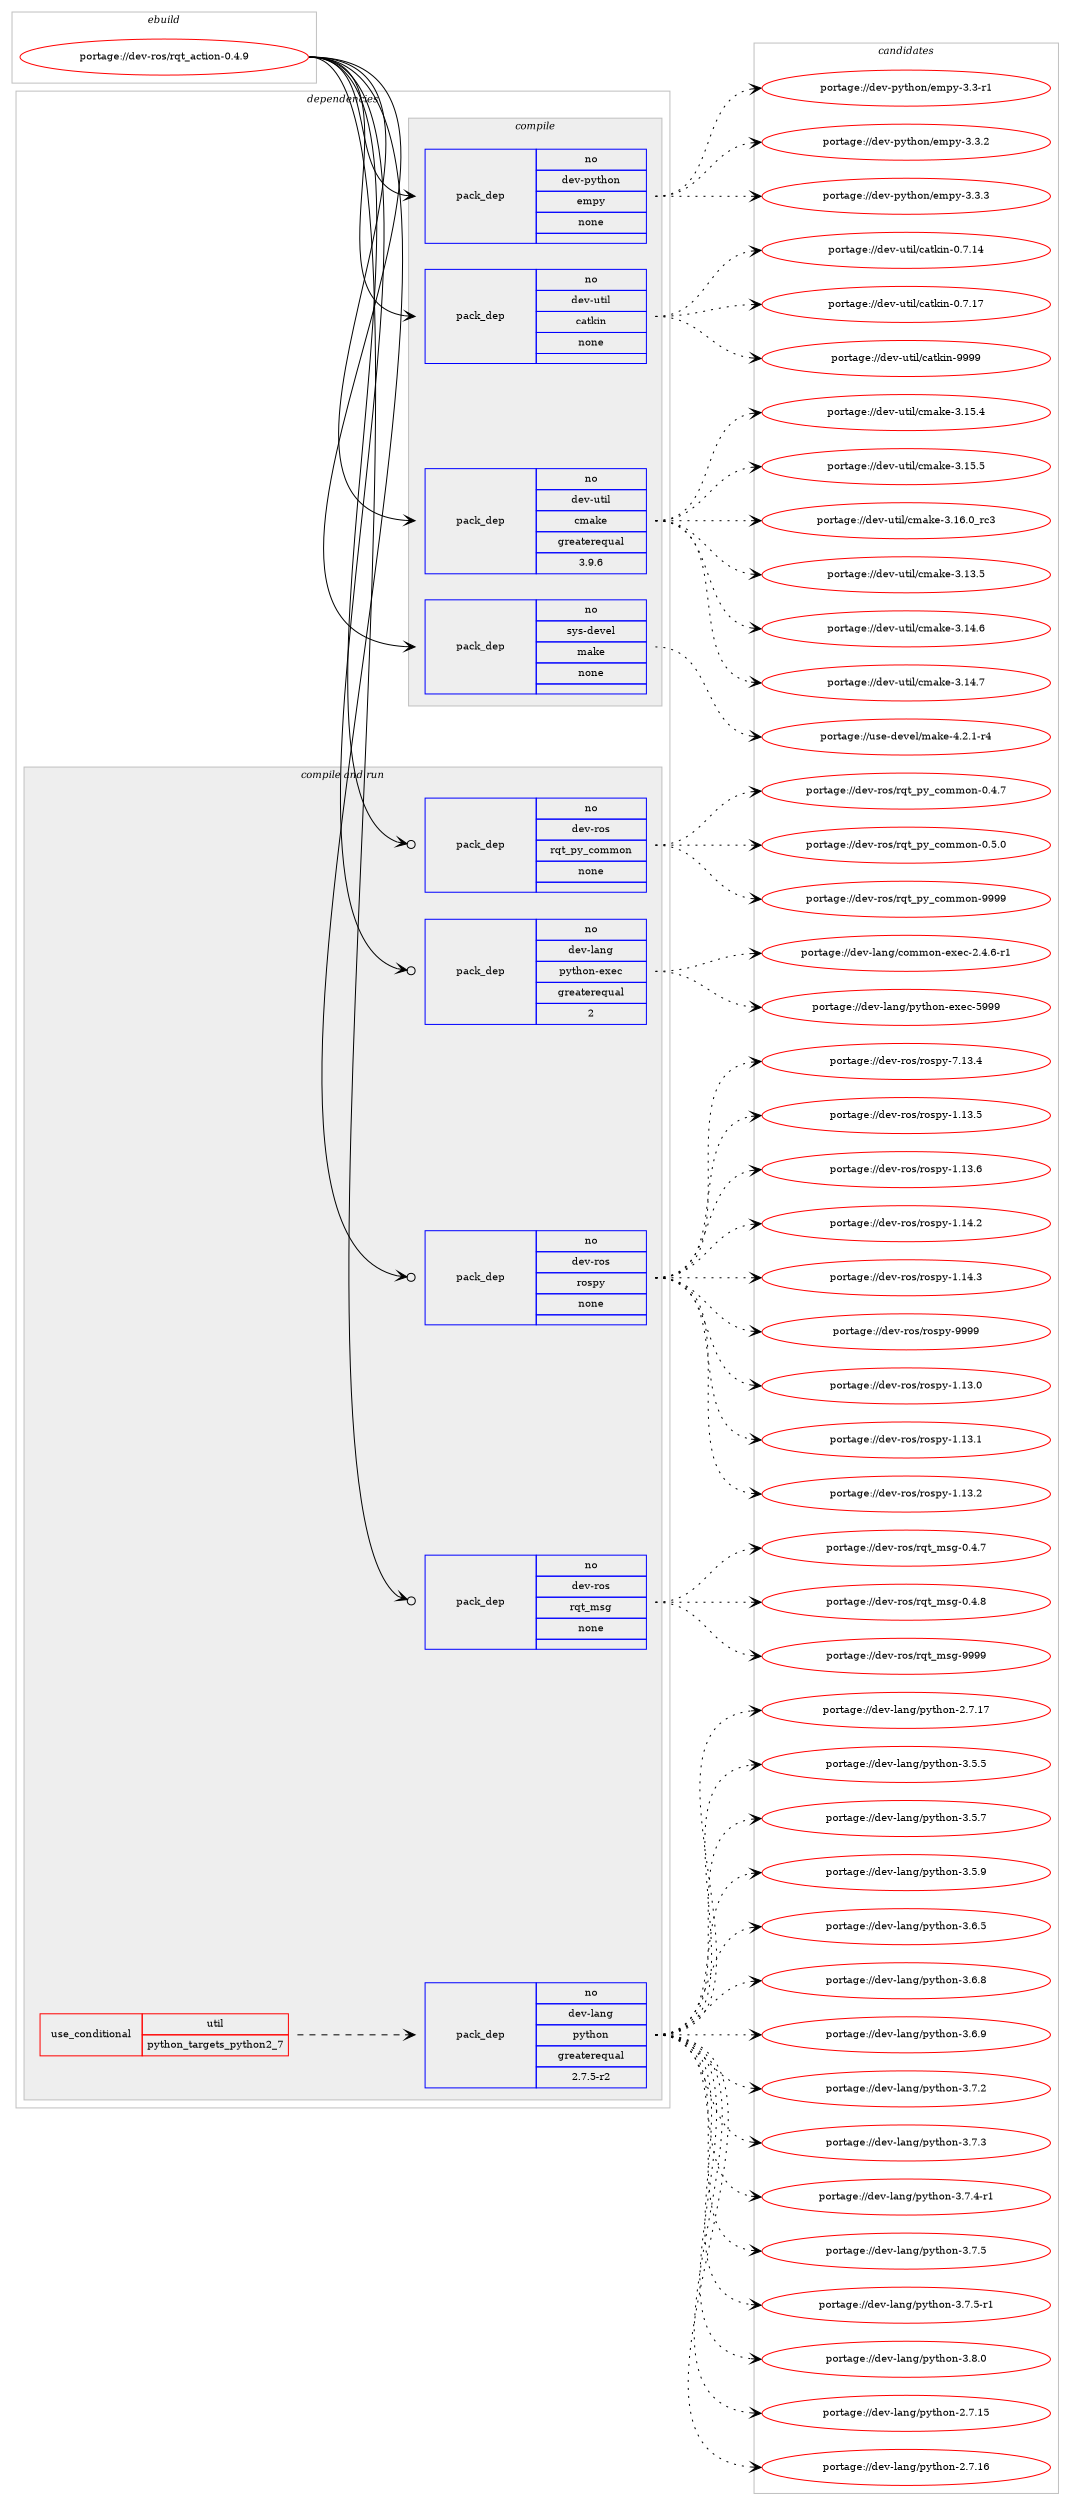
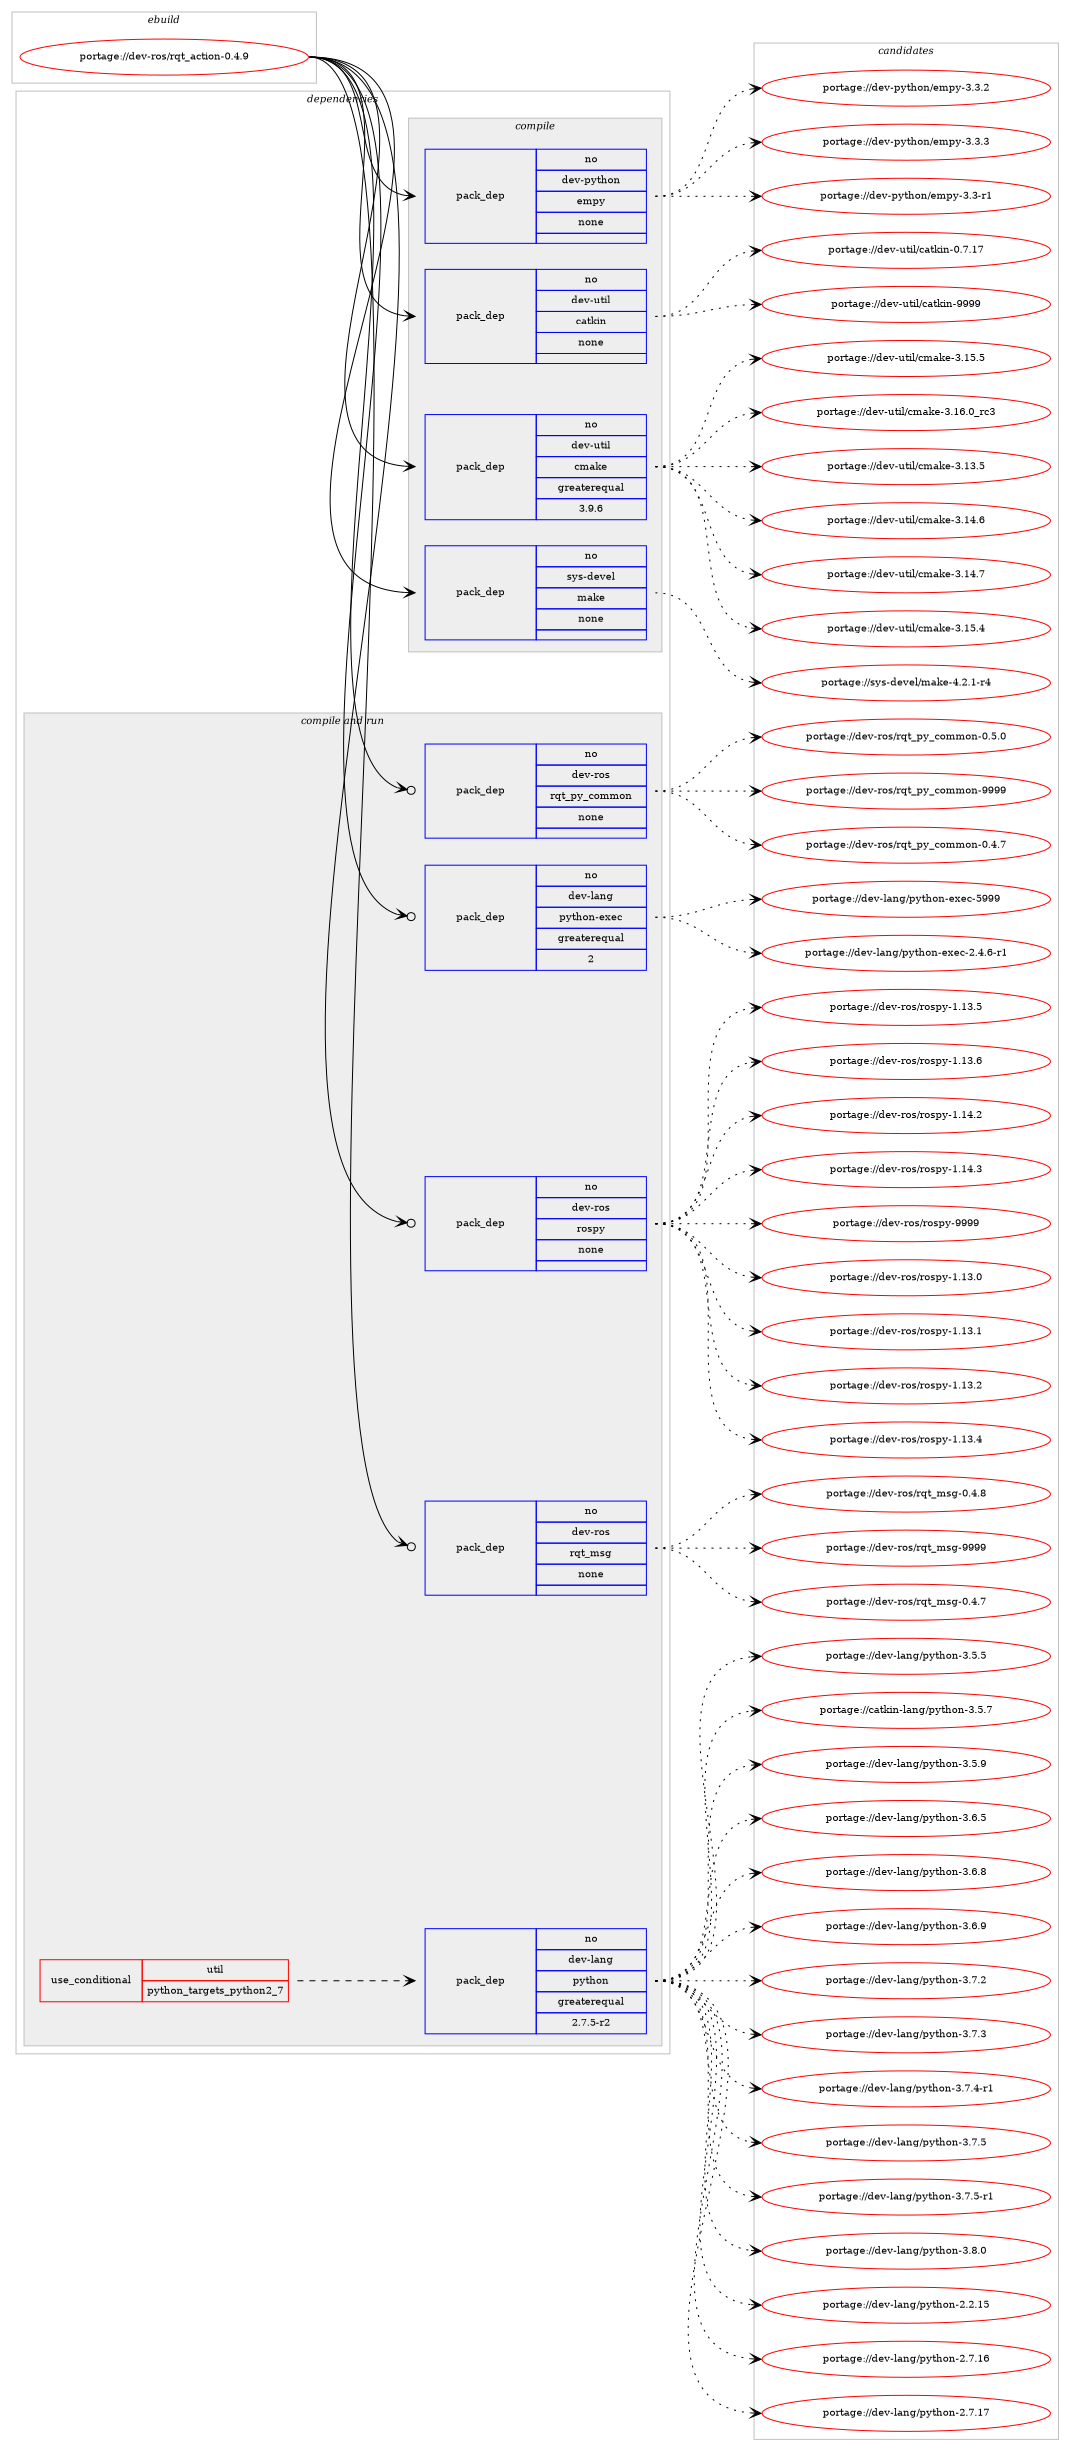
  digraph {
    compound=true
    concentrate=true
    fontname="DejaVu Serif"
    fontsize=10
    newrank=true
    rankdir=LR
    ranksep=1.5
    node [color=red fontname="DejaVu Serif" fontsize=10]
    edge [arrowhead=vee fontname="DejaVu Serif" headport=w style=dotted tailport=e weight=100]
    n1 [label="portage://dev-ros/rqt_action-0.4.9" width=4]
    n2 [color=blue label=<<TABLE BORDER="0" CELLBORDER="1" CELLSPACING="0" CELLPADDING="4" WIDTH="220"><TR><TD ROWSPAN="6" CELLPADDING="30">pack_dep</TD></TR><TR><TD WIDTH="110">no</TD></TR><TR><TD>dev-python</TD></TR><TR><TD>empy</TD></TR><TR><TD>none</TD></TR><TR><TD></TD></TR></TABLE>> shape=none]
    n3 [color=blue label=<<TABLE BORDER="0" CELLBORDER="1" CELLSPACING="0" CELLPADDING="4" WIDTH="220"><TR><TD ROWSPAN="6" CELLPADDING="30">pack_dep</TD></TR><TR><TD WIDTH="110">no</TD></TR><TR><TD>dev-util</TD></TR><TR><TD>catkin</TD></TR><TR><TD>none</TD></TR><TR><TD></TD></TR></TABLE>> shape=none]
    n4 [color=blue label=<<TABLE BORDER="0" CELLBORDER="1" CELLSPACING="0" CELLPADDING="4" WIDTH="220"><TR><TD ROWSPAN="6" CELLPADDING="30">pack_dep</TD></TR><TR><TD WIDTH="110">no</TD></TR><TR><TD>dev-util</TD></TR><TR><TD>cmake</TD></TR><TR><TD>greaterequal</TD></TR><TR><TD>3.9.6</TD></TR></TABLE>> shape=none]
    n5 [color=blue label=<<TABLE BORDER="0" CELLBORDER="1" CELLSPACING="0" CELLPADDING="4" WIDTH="220"><TR><TD ROWSPAN="6" CELLPADDING="30">pack_dep</TD></TR><TR><TD WIDTH="110">no</TD></TR><TR><TD>sys-devel</TD></TR><TR><TD>make</TD></TR><TR><TD>none</TD></TR><TR><TD></TD></TR></TABLE>> shape=none]
    n6 [color=blue label=<<TABLE BORDER="0" CELLBORDER="1" CELLSPACING="0" CELLPADDING="4" WIDTH="220"><TR><TD ROWSPAN="6" CELLPADDING="30">pack_dep</TD></TR><TR><TD WIDTH="110">no</TD></TR><TR><TD>dev-lang</TD></TR><TR><TD>python</TD></TR><TR><TD>greaterequal</TD></TR><TR><TD>2.7.5-r2</TD></TR></TABLE>> shape=none]
    n7 [label=<<TABLE BORDER="0" CELLBORDER="1" CELLSPACING="0" CELLPADDING="4"><TR><TD ROWSPAN="3" CELLPADDING="10">use_conditional</TD></TR><TR><TD>util</TD></TR><TR><TD>python_targets_python2_7</TD></TR></TABLE>> shape=none]
    n8 [color=blue label=<<TABLE BORDER="0" CELLBORDER="1" CELLSPACING="0" CELLPADDING="4" WIDTH="220"><TR><TD ROWSPAN="6" CELLPADDING="30">pack_dep</TD></TR><TR><TD WIDTH="110">no</TD></TR><TR><TD>dev-lang</TD></TR><TR><TD>python-exec</TD></TR><TR><TD>greaterequal</TD></TR><TR><TD>2</TD></TR></TABLE>> shape=none]
    n9 [color=blue label=<<TABLE BORDER="0" CELLBORDER="1" CELLSPACING="0" CELLPADDING="4" WIDTH="220"><TR><TD ROWSPAN="6" CELLPADDING="30">pack_dep</TD></TR><TR><TD WIDTH="110">no</TD></TR><TR><TD>dev-ros</TD></TR><TR><TD>rospy</TD></TR><TR><TD>none</TD></TR><TR><TD></TD></TR></TABLE>> shape=none]
    n10 [color=blue label=<<TABLE BORDER="0" CELLBORDER="1" CELLSPACING="0" CELLPADDING="4" WIDTH="220"><TR><TD ROWSPAN="6" CELLPADDING="30">pack_dep</TD></TR><TR><TD WIDTH="110">no</TD></TR><TR><TD>dev-ros</TD></TR><TR><TD>rqt_msg</TD></TR><TR><TD>none</TD></TR><TR><TD></TD></TR></TABLE>> shape=none]
    n11 [color=blue label=<<TABLE BORDER="0" CELLBORDER="1" CELLSPACING="0" CELLPADDING="4" WIDTH="220"><TR><TD ROWSPAN="6" CELLPADDING="30">pack_dep</TD></TR><TR><TD WIDTH="110">no</TD></TR><TR><TD>dev-ros</TD></TR><TR><TD>rqt_py_common</TD></TR><TR><TD>none</TD></TR><TR><TD></TD></TR></TABLE>> shape=none]
    n12 [label="portage://dev-python/empy-3.3-r1" width=4]
    n13 [label="portage://dev-python/empy-3.3.2" width=4]
    n14 [label="portage://dev-python/empy-3.3.3" width=4]
-   n15 [label="portage://dev-util/catkin-0.7.14" width=4]
    n16 [label="portage://dev-util/catkin-0.7.17" width=4]
    n17 [label="portage://dev-util/catkin-9999" width=4]
    n18 [label="portage://dev-util/cmake-3.13.5" width=4]
    n19 [label="portage://dev-util/cmake-3.14.6" width=4]
    n20 [label="portage://dev-util/cmake-3.14.7" width=4]
    n21 [label="portage://dev-util/cmake-3.15.4" width=4]
    n22 [label="portage://dev-util/cmake-3.15.5" width=4]
    n23 [label="portage://dev-util/cmake-3.16.0_rc3" width=4]
-   n24 [label="portage://use-devel/make-4.2.1-r4" width=4]
-   n25 [label="portage://dev-lang/python-2.7.15" width=4]
+   n24 [label="portage://sys-devel/make-4.2.1-r4" width=4]
+   n25 [label="portage://dev-lang/python-2.2.15" width=4]
    n26 [label="portage://dev-lang/python-2.7.16" width=4]
    n27 [label="portage://dev-lang/python-2.7.17" width=4]
    n28 [label="portage://dev-lang/python-3.5.5" width=4]
-   n29 [label="portage://dev-lang/python-3.5.7" width=4]
+   n29 [label="portage://catkin-lang/python-3.5.7" width=4]
    n30 [label="portage://dev-lang/python-3.5.9" width=4]
    n31 [label="portage://dev-lang/python-3.6.5" width=4]
    n32 [label="portage://dev-lang/python-3.6.8" width=4]
    n33 [label="portage://dev-lang/python-3.6.9" width=4]
    n34 [label="portage://dev-lang/python-3.7.2" width=4]
    n35 [label="portage://dev-lang/python-3.7.3" width=4]
    n36 [label="portage://dev-lang/python-3.7.4-r1" width=4]
    n37 [label="portage://dev-lang/python-3.7.5" width=4]
    n38 [label="portage://dev-lang/python-3.7.5-r1" width=4]
    n39 [label="portage://dev-lang/python-3.8.0" width=4]
-   n40 [label="portage://dev-lang/common-exec-2.4.6-r1" width=4]
+   n40 [label="portage://dev-lang/python-exec-2.4.6-r1" width=4]
    n41 [label="portage://dev-lang/python-exec-5999" width=4]
    n42 [label="portage://dev-ros/rqt_msg-0.4.7" width=4]
    n43 [label="portage://dev-ros/rqt_msg-0.4.8" width=4]
    n44 [label="portage://dev-ros/rqt_msg-9999" width=4]
    n45 [label="portage://dev-ros/rospy-1.13.0" width=4]
    n46 [label="portage://dev-ros/rospy-1.13.1" width=4]
    n47 [label="portage://dev-ros/rospy-1.13.2" width=4]
-   n48 [label="portage://dev-ros/rospy-7.13.4" width=4]
+   n48 [label="portage://dev-ros/rospy-1.13.4" width=4]
    n49 [label="portage://dev-ros/rospy-1.13.5" width=4]
    n50 [label="portage://dev-ros/rospy-1.13.6" width=4]
    n51 [label="portage://dev-ros/rospy-1.14.2" width=4]
    n52 [label="portage://dev-ros/rospy-1.14.3" width=4]
    n53 [label="portage://dev-ros/rospy-9999" width=4]
    n54 [label="portage://dev-ros/rqt_py_common-0.4.7" width=4]
    n55 [label="portage://dev-ros/rqt_py_common-0.5.0" width=4]
    n56 [label="portage://dev-ros/rqt_py_common-9999" width=4]
    subgraph cluster_1 {
      color=gray
      label=<<i>ebuild</i>>
      rank=same
      n1
    }
    subgraph cluster_2 {
      color=gray
      label=<<i>dependencies</i>>
      subgraph cluster_3 {
        color=gray
        fillcolor="#eeeeee"
        label=<<i>compile</i>>
        style=filled
        subgraph sub_4 {
          color=gray
          fillcolor="#eeeeee"
          label=<<i>compile</i>>
          style=filled
          n2
        }
        subgraph sub_5 {
          color=gray
          fillcolor="#eeeeee"
          label=<<i>compile</i>>
          style=filled
          n3
        }
        subgraph sub_6 {
          color=gray
          fillcolor="#eeeeee"
          label=<<i>compile</i>>
          style=filled
          n4
        }
        subgraph sub_7 {
          color=gray
          fillcolor="#eeeeee"
          label=<<i>compile</i>>
          style=filled
          n5
        }
      }
      subgraph cluster_8 {
        color=gray
        fillcolor="#eeeeee"
        label=<<i>compile and run</i>>
        style=filled
        subgraph sub_9 {
          color=gray
          fillcolor="#eeeeee"
          label=<<i>compile and run</i>>
          style=filled
          n7
          subgraph sub_10 {
            color=gray
            fillcolor="#eeeeee"
            label=<<i>compile and run</i>>
            style=filled
            n6
          }
        }
        subgraph sub_11 {
          color=gray
          fillcolor="#eeeeee"
          label=<<i>compile and run</i>>
          style=filled
          n8
        }
        subgraph sub_12 {
          color=gray
          fillcolor="#eeeeee"
          label=<<i>compile and run</i>>
          style=filled
          n9
        }
        subgraph sub_13 {
          color=gray
          fillcolor="#eeeeee"
          label=<<i>compile and run</i>>
          style=filled
          n10
        }
        subgraph sub_14 {
          color=gray
          fillcolor="#eeeeee"
          label=<<i>compile and run</i>>
          style=filled
          n11
        }
      }
      subgraph cluster_15 {
        color=gray
        fillcolor="#eeeeee"
        label=<<i>run</i>>
        style=filled
      }
    }
    subgraph cluster_16 {
      color=gray
      label=<<i>candidates</i>>
      rank=same
      subgraph sub_17 {
        color=black
        label=<<i>candidates</i>>
        nodesep=1
        rank=same
        n12
        n13
        n14
      }
      subgraph sub_18 {
        color=black
        label=<<i>candidates</i>>
        nodesep=1
        rank=same
-       n15
        n16
        n17
      }
      subgraph sub_19 {
        color=black
        label=<<i>candidates</i>>
        nodesep=1
        rank=same
        n18
        n19
        n20
        n21
        n22
        n23
      }
      subgraph sub_20 {
        color=black
        label=<<i>candidates</i>>
        nodesep=1
        rank=same
        n24
      }
      subgraph sub_21 {
        color=black
        label=<<i>candidates</i>>
        nodesep=1
        rank=same
        n25
        n26
        n27
        n28
        n29
        n30
        n31
        n32
        n33
        n34
        n35
        n36
        n37
        n38
        n39
      }
      subgraph sub_22 {
        color=black
        label=<<i>candidates</i>>
        nodesep=1
        rank=same
        n40
        n41
      }
      subgraph sub_23 {
        color=black
        label=<<i>candidates</i>>
        nodesep=1
        rank=same
        n42
        n43
        n44
      }
      subgraph sub_24 {
        color=black
        label=<<i>candidates</i>>
        nodesep=1
        rank=same
        n45
        n46
        n47
        n48
        n49
        n50
        n51
        n52
        n53
      }
      subgraph sub_25 {
        color=black
        label=<<i>candidates</i>>
        nodesep=1
        rank=same
        n54
        n55
        n56
      }
    }
    n1 -> n2 [style=solid weight=20]
    n1 -> n3 [style=solid weight=20]
    n1 -> n4 [style=solid weight=20]
    n1 -> n5 [style=solid weight=20]
    n1 -> n8 [arrowhead=odotvee style=solid weight=20]
    n1 -> n9 [arrowhead=odotvee style=solid weight=20]
    n1 -> n10 [arrowhead=odotvee style=solid weight=20]
    n1 -> n11 [arrowhead=odotvee style=solid weight=20]
    n2 -> n12
    n2 -> n13
    n2 -> n14
-   n3 -> n15
    n3 -> n16
    n3 -> n17
    n4 -> n18
    n4 -> n19
    n4 -> n20
    n4 -> n21
    n4 -> n22
    n4 -> n23
    n5 -> n24
    n6 -> n25
    n6 -> n26
    n6 -> n27
    n6 -> n28
    n6 -> n29
    n6 -> n30
    n6 -> n31
    n6 -> n32
    n6 -> n33
    n6 -> n34
    n6 -> n35
    n6 -> n36
    n6 -> n37
    n6 -> n38
    n6 -> n39
    n7 -> n6 [style=dashed weight=20]
    n8 -> n40
    n8 -> n41
    n9 -> n45
    n9 -> n46
    n9 -> n47
    n9 -> n48
    n9 -> n49
    n9 -> n50
    n9 -> n51
    n9 -> n52
    n9 -> n53
    n10 -> n42
    n10 -> n43
    n10 -> n44
    n11 -> n54
    n11 -> n55
    n11 -> n56
  }
